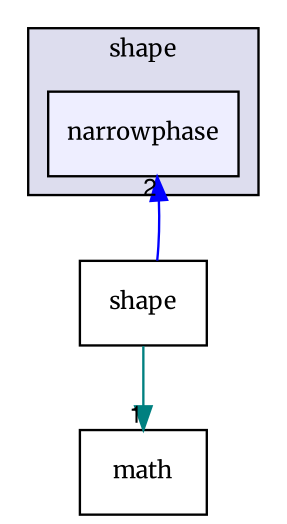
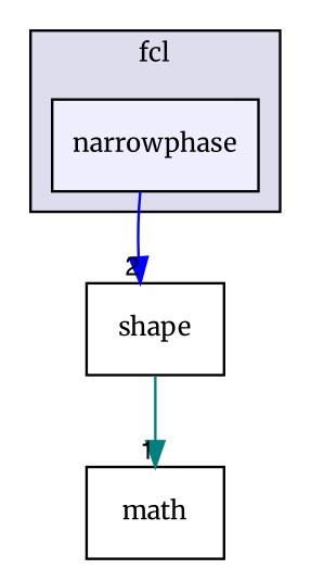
  digraph {
    compound=true
    fontname=Merriweather
    node [fontname=Merriweather fontsize=10 shape=box]
    edge [fontname=Merriweather labeldistance=1.5 labelfontname=FreeSans labelfontsize=10]
    n1 [fillcolor="#eeeeff" label=narrowphase pencolor=black style=filled]
    n2 [label=shape]
    n3 [label=math]
    subgraph cluster_1 {
      bgcolor="#ddddee"
      fontsize=10
-     label=shape
+     label=fcl
      pencolor=black
      n1
    }
-   n2 -> n1 [color=blue headlabel=2]
+   n1 -> n2 [color=blue headlabel=2]
    n2 -> n3 [color=teal headlabel=1]
  }
